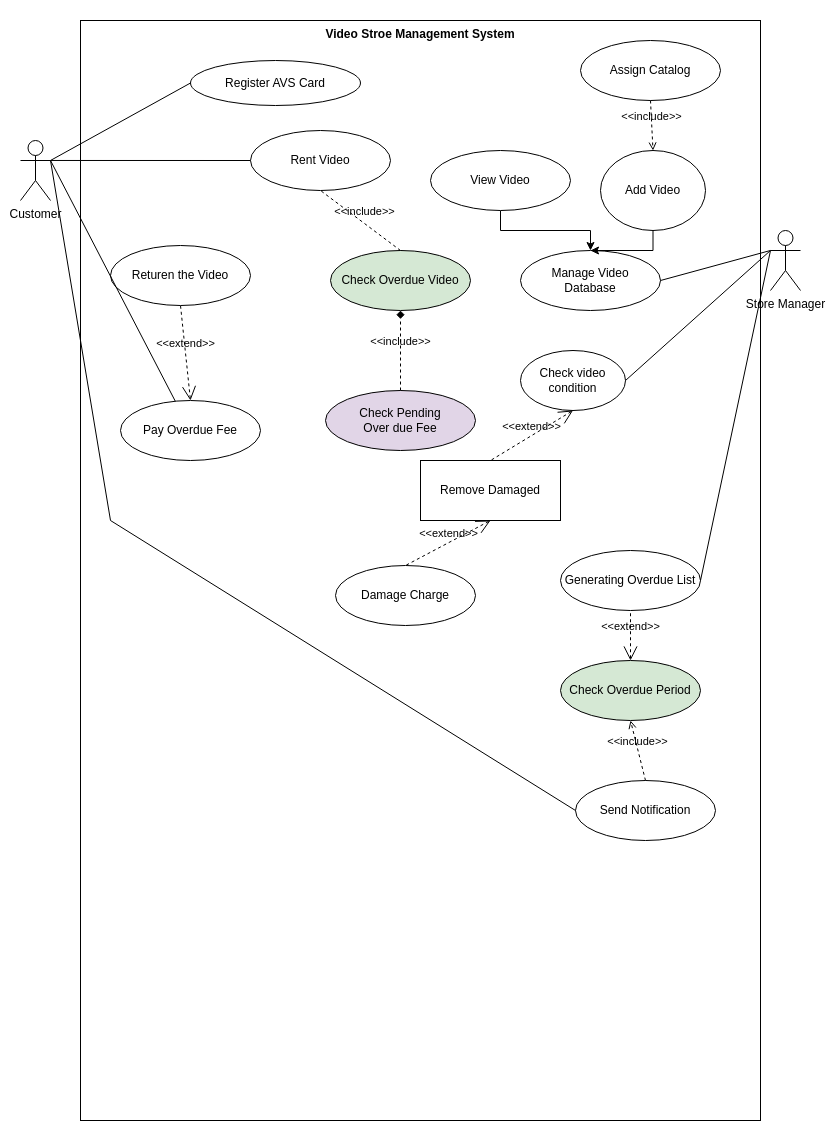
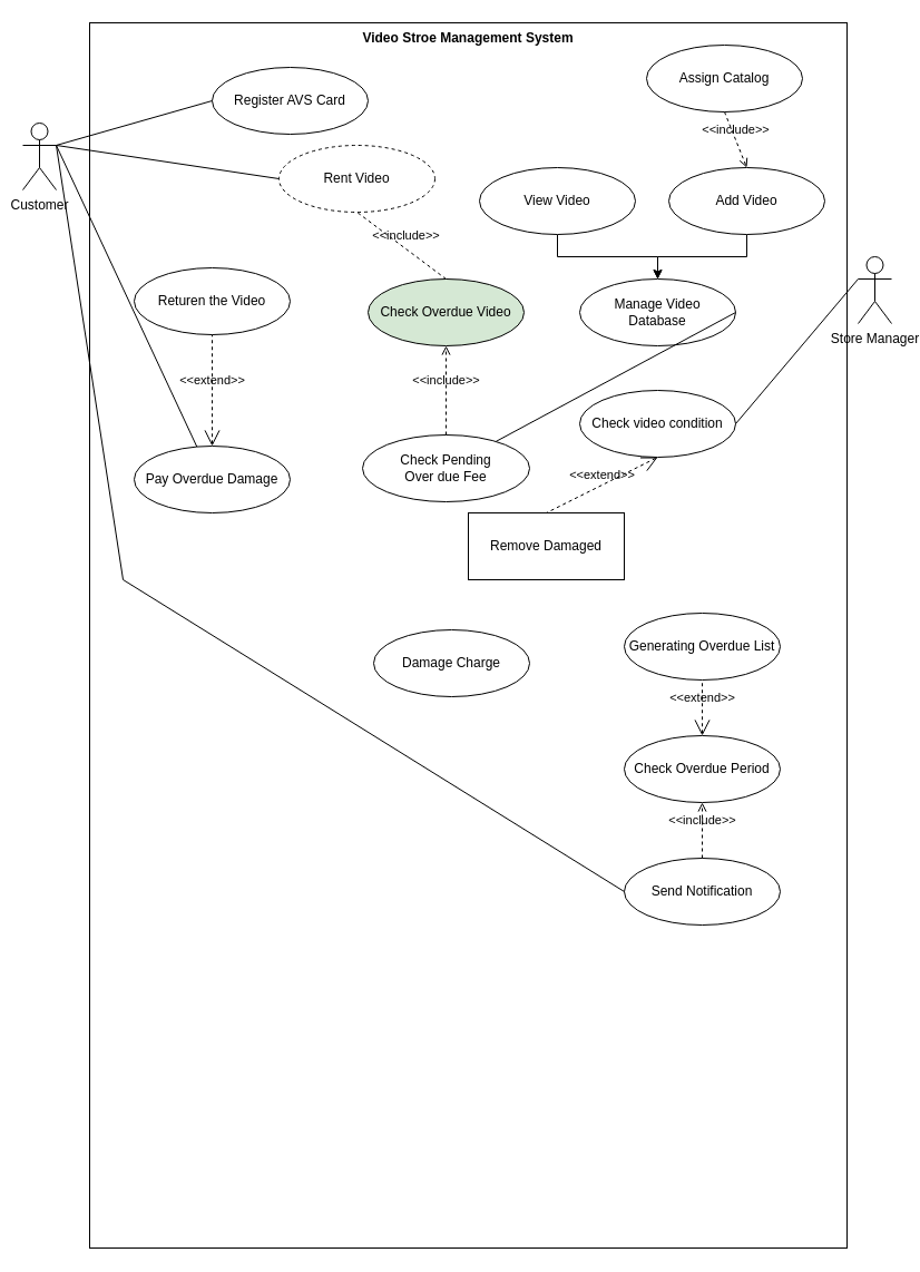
  <mxCell id="0" />
  <mxCell id="1" parent="0" />
  <mxCell id="2" value="Video Stroe Management System" style="shape=rect;html=1;verticalAlign=top;fontStyle=1;whiteSpace=wrap;align=center;" vertex="1" parent="1"><mxGeometry x="80" y="20" width="680" height="1100" as="geometry" /></mxCell>
- <mxCell id="3" value="Customer" style="shape=umlActor;html=1;verticalLabelPosition=bottom;verticalAlign=top;align=center;" vertex="1" parent="1"><mxGeometry x="20" y="140" width="30" height="60" as="geometry" /></mxCell>
+ <mxCell id="3" value="Customer" style="shape=umlActor;html=1;verticalLabelPosition=bottom;verticalAlign=top;align=center;" vertex="1" parent="1"><mxGeometry x="20" y="110" width="30" height="60" as="geometry" /></mxCell>
  <mxCell id="4" value="Store Manager" style="shape=umlActor;html=1;verticalLabelPosition=bottom;verticalAlign=top;align=center;" vertex="1" parent="1"><mxGeometry x="770" y="230" width="30" height="60" as="geometry" /></mxCell>
  <mxCell id="5" value="Manage Video&lt;div&gt;Database&lt;/div&gt;" style="ellipse;whiteSpace=wrap;html=1;" vertex="1" parent="1"><mxGeometry x="520" y="250" width="140" height="60" as="geometry" /></mxCell>
  <mxCell id="6" value="Assign Catalog" style="ellipse;whiteSpace=wrap;html=1;" vertex="1" parent="1"><mxGeometry x="580" y="40" width="140" height="60" as="geometry" /></mxCell>
  <mxCell id="7" value="&amp;lt;&amp;lt;include&amp;gt;&amp;gt;" style="edgeStyle=none;html=1;endArrow=open;verticalAlign=bottom;dashed=1;labelBackgroundColor=none;rounded=0;exitX=0.5;exitY=1;exitDx=0;exitDy=0;entryX=0.5;entryY=0;entryDx=0;entryDy=0;" edge="1" parent="1" source="6" target="12"><mxGeometry width="160" relative="1" as="geometry"><mxPoint x="500" y="60" as="sourcePoint" /><mxPoint x="660" y="60" as="targetPoint" /></mxGeometry></mxCell>
- <mxCell id="8" value="" style="edgeStyle=none;html=1;endArrow=none;verticalAlign=bottom;rounded=0;exitX=1;exitY=0.5;exitDx=0;exitDy=0;entryX=0;entryY=0.333;entryDx=0;entryDy=0;entryPerimeter=0;" edge="1" parent="1" source="5" target="4"><mxGeometry width="160" relative="1" as="geometry"><mxPoint x="500" y="60" as="sourcePoint" /><mxPoint x="660" y="60" as="targetPoint" /></mxGeometry></mxCell>
- <mxCell id="9" value="Register AVS Card" style="ellipse;whiteSpace=wrap;html=1;" vertex="1" parent="1"><mxGeometry x="190" y="60" width="170" height="45" as="geometry" /></mxCell>
+ <mxCell id="8" value="" style="edgeStyle=none;html=1;endArrow=none;verticalAlign=bottom;rounded=0;exitX=1;exitY=0.5;exitDx=0;exitDy=0;" edge="1" parent="1" source="5" target="21"><mxGeometry width="160" relative="1" as="geometry"><mxPoint x="500" y="60" as="sourcePoint" /><mxPoint x="660" y="60" as="targetPoint" /></mxGeometry></mxCell>
+ <mxCell id="9" value="Register AVS Card" style="ellipse;whiteSpace=wrap;html=1;" vertex="1" parent="1"><mxGeometry x="190" y="60" width="140" height="60" as="geometry" /></mxCell>
  <mxCell id="10" value="" style="edgeStyle=none;html=1;endArrow=none;verticalAlign=bottom;rounded=0;exitX=0;exitY=0.5;exitDx=0;exitDy=0;entryX=1;entryY=0.333;entryDx=0;entryDy=0;entryPerimeter=0;" edge="1" parent="1" source="9" target="3"><mxGeometry width="160" relative="1" as="geometry"><mxPoint x="500" y="180" as="sourcePoint" /><mxPoint x="660" y="180" as="targetPoint" /></mxGeometry></mxCell>
  <mxCell id="11" style="edgeStyle=orthogonalEdgeStyle;rounded=0;orthogonalLoop=1;jettySize=auto;html=1;entryX=0.5;entryY=0;entryDx=0;entryDy=0;" edge="1" parent="1" source="12" target="5"><mxGeometry relative="1" as="geometry" /></mxCell>
- <mxCell id="12" value="Add Video" style="ellipse;whiteSpace=wrap;html=1;" vertex="1" parent="1"><mxGeometry x="600" y="150" width="105" height="80" as="geometry" /></mxCell>
+ <mxCell id="12" value="Add Video" style="ellipse;whiteSpace=wrap;html=1;" vertex="1" parent="1"><mxGeometry x="600" y="150" width="140" height="60" as="geometry" /></mxCell>
  <mxCell id="13" style="edgeStyle=orthogonalEdgeStyle;rounded=0;orthogonalLoop=1;jettySize=auto;html=1;" edge="1" parent="1" source="14" target="5"><mxGeometry relative="1" as="geometry" /></mxCell>
  <mxCell id="14" value="View Video" style="ellipse;whiteSpace=wrap;html=1;" vertex="1" parent="1"><mxGeometry x="430" y="150" width="140" height="60" as="geometry" /></mxCell>
- <mxCell id="15" value="Rent Video" style="ellipse;whiteSpace=wrap;html=1;" vertex="1" parent="1"><mxGeometry x="250" y="130" width="140" height="60" as="geometry" /></mxCell>
+ <mxCell id="15" value="Rent Video" style="ellipse;whiteSpace=wrap;html=1;dashed=1;" vertex="1" parent="1"><mxGeometry x="250" y="130" width="140" height="60" as="geometry" /></mxCell>
  <mxCell id="16" value="" style="edgeStyle=none;html=1;endArrow=none;verticalAlign=bottom;rounded=0;exitX=1;exitY=0.333;exitDx=0;exitDy=0;exitPerimeter=0;entryX=0;entryY=0.5;entryDx=0;entryDy=0;" edge="1" parent="1" source="3" target="15"><mxGeometry width="160" relative="1" as="geometry"><mxPoint x="500" y="180" as="sourcePoint" /><mxPoint x="660" y="180" as="targetPoint" /></mxGeometry></mxCell>
  <mxCell id="17" value="Check Overdue Video" style="ellipse;whiteSpace=wrap;html=1;fillColor=#d5e8d4;" vertex="1" parent="1"><mxGeometry x="330" y="250" width="140" height="60" as="geometry" /></mxCell>
  <mxCell id="18" value="&amp;lt;&amp;lt;include&amp;gt;&amp;gt;" style="edgeStyle=none;html=1;endArrow=none;verticalAlign=bottom;dashed=1;labelBackgroundColor=none;rounded=0;exitX=0.5;exitY=0;exitDx=0;exitDy=0;entryX=0.5;entryY=1;entryDx=0;entryDy=0;" edge="1" parent="1" source="17" target="15"><mxGeometry x="-0.07" y="-2" width="160" relative="1" as="geometry"><mxPoint x="500" y="320" as="sourcePoint" /><mxPoint x="660" y="320" as="targetPoint" /><mxPoint as="offset" /></mxGeometry></mxCell>
- <mxCell id="19" value="Returen the Video" style="ellipse;whiteSpace=wrap;html=1;" vertex="1" parent="1"><mxGeometry x="110" y="245" width="140" height="60" as="geometry" /></mxCell>
- <mxCell id="20" value="Pay Overdue Fee" style="ellipse;whiteSpace=wrap;html=1;" vertex="1" parent="1"><mxGeometry x="120" y="400" width="140" height="60" as="geometry" /></mxCell>
- <mxCell id="21" value="Check Pending&lt;div&gt;Over due Fee&lt;/div&gt;" style="ellipse;whiteSpace=wrap;html=1;fillColor=#e1d5e7;" vertex="1" parent="1"><mxGeometry x="325" y="390" width="150" height="60" as="geometry" /></mxCell>
+ <mxCell id="19" value="Returen the Video" style="ellipse;whiteSpace=wrap;html=1;" vertex="1" parent="1"><mxGeometry x="120" y="240" width="140" height="60" as="geometry" /></mxCell>
+ <mxCell id="20" value="Pay Overdue Damage" style="ellipse;whiteSpace=wrap;html=1;" vertex="1" parent="1"><mxGeometry x="120" y="400" width="140" height="60" as="geometry" /></mxCell>
+ <mxCell id="21" value="Check Pending&lt;div&gt;Over due Fee&lt;/div&gt;" style="ellipse;whiteSpace=wrap;html=1;" vertex="1" parent="1"><mxGeometry x="325" y="390" width="150" height="60" as="geometry" /></mxCell>
  <mxCell id="22" value="&amp;lt;&amp;lt;extend&amp;gt;&amp;gt;" style="edgeStyle=none;html=1;startArrow=open;endArrow=none;startSize=12;verticalAlign=bottom;dashed=1;labelBackgroundColor=none;rounded=0;exitX=0.5;exitY=0;exitDx=0;exitDy=0;entryX=0.5;entryY=1;entryDx=0;entryDy=0;" edge="1" parent="1" source="20" target="19"><mxGeometry width="160" relative="1" as="geometry"><mxPoint x="500" y="320" as="sourcePoint" /><mxPoint x="660" y="320" as="targetPoint" /></mxGeometry></mxCell>
  <mxCell id="23" value="" style="edgeStyle=none;html=1;endArrow=none;verticalAlign=bottom;rounded=0;exitX=1;exitY=0.333;exitDx=0;exitDy=0;exitPerimeter=0;" edge="1" parent="1" source="3" target="20"><mxGeometry width="160" relative="1" as="geometry"><mxPoint x="500" y="370" as="sourcePoint" /><mxPoint x="660" y="370" as="targetPoint" /></mxGeometry></mxCell>
- <mxCell id="24" value="&amp;lt;&amp;lt;include&amp;gt;&amp;gt;" style="edgeStyle=none;html=1;endArrow=diamond;verticalAlign=bottom;dashed=1;labelBackgroundColor=none;rounded=0;exitX=0.5;exitY=0;exitDx=0;exitDy=0;entryX=0.5;entryY=1;entryDx=0;entryDy=0;" edge="1" parent="1" source="21" target="17"><mxGeometry width="160" relative="1" as="geometry"><mxPoint x="500" y="370" as="sourcePoint" /><mxPoint x="660" y="370" as="targetPoint" /></mxGeometry></mxCell>
+ <mxCell id="24" value="&amp;lt;&amp;lt;include&amp;gt;&amp;gt;" style="edgeStyle=none;html=1;endArrow=open;verticalAlign=bottom;dashed=1;labelBackgroundColor=none;rounded=0;exitX=0.5;exitY=0;exitDx=0;exitDy=0;entryX=0.5;entryY=1;entryDx=0;entryDy=0;" edge="1" parent="1" source="21" target="17"><mxGeometry width="160" relative="1" as="geometry"><mxPoint x="500" y="370" as="sourcePoint" /><mxPoint x="660" y="370" as="targetPoint" /></mxGeometry></mxCell>
  <mxCell id="25" value="Generating Overdue List" style="ellipse;whiteSpace=wrap;html=1;" vertex="1" parent="1"><mxGeometry x="560" y="550" width="140" height="60" as="geometry" /></mxCell>
- <mxCell id="26" value="" style="edgeStyle=none;html=1;endArrow=none;verticalAlign=bottom;rounded=0;entryX=0;entryY=0.333;entryDx=0;entryDy=0;entryPerimeter=0;exitX=1;exitY=0.5;exitDx=0;exitDy=0;" edge="1" parent="1" source="25" target="4"><mxGeometry width="160" relative="1" as="geometry"><mxPoint x="500" y="370" as="sourcePoint" /><mxPoint x="660" y="370" as="targetPoint" /></mxGeometry></mxCell>
- <mxCell id="27" value="Check Overdue Period" style="ellipse;whiteSpace=wrap;html=1;fillColor=#d5e8d4;" vertex="1" parent="1"><mxGeometry x="560" y="660" width="140" height="60" as="geometry" /></mxCell>
+ <mxCell id="27" value="Check Overdue Period" style="ellipse;whiteSpace=wrap;html=1;" vertex="1" parent="1"><mxGeometry x="560" y="660" width="140" height="60" as="geometry" /></mxCell>
  <mxCell id="28" value="&amp;lt;&amp;lt;extend&amp;gt;&amp;gt;" style="edgeStyle=none;html=1;startArrow=open;endArrow=none;startSize=12;verticalAlign=bottom;dashed=1;labelBackgroundColor=none;rounded=0;exitX=0.5;exitY=0;exitDx=0;exitDy=0;entryX=0.5;entryY=1;entryDx=0;entryDy=0;" edge="1" parent="1" source="27" target="25"><mxGeometry width="160" relative="1" as="geometry"><mxPoint x="500" y="370" as="sourcePoint" /><mxPoint x="660" y="370" as="targetPoint" /></mxGeometry></mxCell>
- <mxCell id="29" value="Send Notification" style="ellipse;whiteSpace=wrap;html=1;" vertex="1" parent="1"><mxGeometry x="575" y="780" width="140" height="60" as="geometry" /></mxCell>
+ <mxCell id="29" value="Send Notification" style="ellipse;whiteSpace=wrap;html=1;" vertex="1" parent="1"><mxGeometry x="560" y="770" width="140" height="60" as="geometry" /></mxCell>
  <mxCell id="30" value="&amp;lt;&amp;lt;include&amp;gt;&amp;gt;" style="edgeStyle=none;html=1;endArrow=open;verticalAlign=bottom;dashed=1;labelBackgroundColor=none;rounded=0;exitX=0.5;exitY=0;exitDx=0;exitDy=0;entryX=0.5;entryY=1;entryDx=0;entryDy=0;" edge="1" parent="1" source="29" target="27"><mxGeometry width="160" relative="1" as="geometry"><mxPoint x="500" y="370" as="sourcePoint" /><mxPoint x="660" y="370" as="targetPoint" /></mxGeometry></mxCell>
  <mxCell id="31" value="" style="edgeStyle=none;html=1;endArrow=none;verticalAlign=bottom;rounded=0;exitX=1;exitY=0.333;exitDx=0;exitDy=0;exitPerimeter=0;entryX=0;entryY=0.5;entryDx=0;entryDy=0;" edge="1" parent="1" source="3" target="29"><mxGeometry width="160" relative="1" as="geometry"><mxPoint x="500" y="370" as="sourcePoint" /><mxPoint x="660" y="370" as="targetPoint" /><Array as="points"><mxPoint x="110" y="520" /></Array></mxGeometry></mxCell>
- <mxCell id="32" value="Check video condition" style="ellipse;whiteSpace=wrap;html=1;" vertex="1" parent="1"><mxGeometry x="520" y="350" width="105" height="60" as="geometry" /></mxCell>
+ <mxCell id="32" value="Check video condition" style="ellipse;whiteSpace=wrap;html=1;" vertex="1" parent="1"><mxGeometry x="520" y="350" width="140" height="60" as="geometry" /></mxCell>
  <mxCell id="33" value="" style="edgeStyle=none;html=1;endArrow=none;verticalAlign=bottom;rounded=0;exitX=1;exitY=0.5;exitDx=0;exitDy=0;entryX=0;entryY=0.333;entryDx=0;entryDy=0;entryPerimeter=0;" edge="1" parent="1" source="32" target="4"><mxGeometry width="160" relative="1" as="geometry"><mxPoint x="500" y="540" as="sourcePoint" /><mxPoint x="660" y="540" as="targetPoint" /></mxGeometry></mxCell>
  <mxCell id="34" value="Remove Damaged" style="whiteSpace=wrap;html=1;rounded=0;" vertex="1" parent="1"><mxGeometry x="420" y="460" width="140" height="60" as="geometry" /></mxCell>
  <mxCell id="35" value="&amp;lt;&amp;lt;extend&amp;gt;&amp;gt;" style="edgeStyle=none;html=1;startArrow=open;endArrow=none;startSize=12;verticalAlign=bottom;dashed=1;labelBackgroundColor=none;rounded=0;exitX=0.5;exitY=1;exitDx=0;exitDy=0;entryX=0.5;entryY=0;entryDx=0;entryDy=0;" edge="1" parent="1" source="32" target="34"><mxGeometry width="160" relative="1" as="geometry"><mxPoint x="500" y="540" as="sourcePoint" /><mxPoint x="660" y="540" as="targetPoint" /></mxGeometry></mxCell>
  <mxCell id="36" value="Damage Charge" style="ellipse;whiteSpace=wrap;html=1;" vertex="1" parent="1"><mxGeometry x="335" y="565" width="140" height="60" as="geometry" /></mxCell>
- <mxCell id="37" value="&amp;lt;&amp;lt;extend&amp;gt;&amp;gt;" style="edgeStyle=none;html=1;startArrow=open;endArrow=none;startSize=12;verticalAlign=bottom;dashed=1;labelBackgroundColor=none;rounded=0;exitX=0.5;exitY=1;exitDx=0;exitDy=0;entryX=0.5;entryY=0;entryDx=0;entryDy=0;" edge="1" parent="1" source="34" target="36"><mxGeometry width="160" relative="1" as="geometry"><mxPoint x="500" y="540" as="sourcePoint" /><mxPoint x="660" y="540" as="targetPoint" /></mxGeometry></mxCell>
